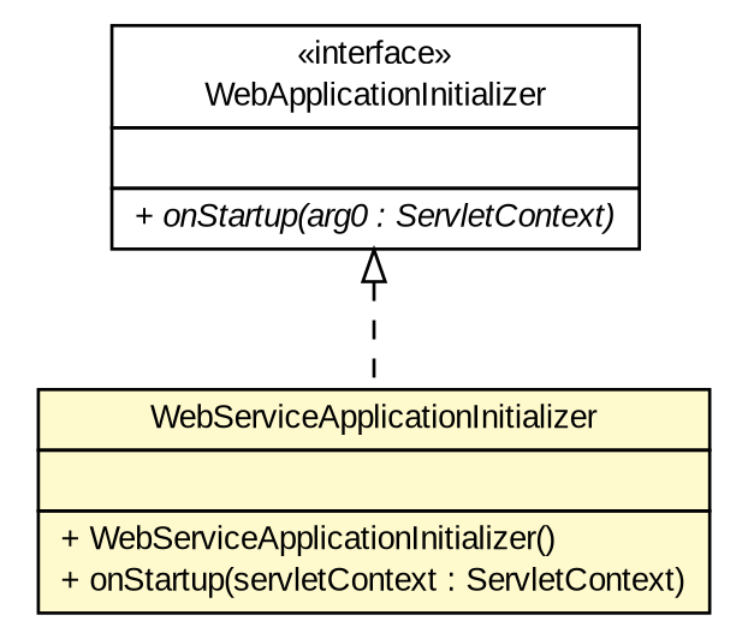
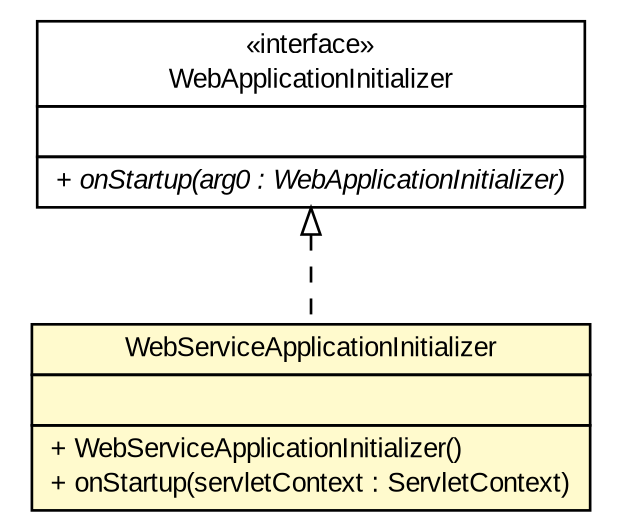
  digraph {
    nodesep=0.25
    ranksep=0.5
    node [fontcolor=black fontname=arial fontsize=10.0 shape=plaintext]
    n1 [label=<<table title="br.gov.to.sefaz.presentation.configuration.WebServiceApplicationInitializer" border="0" cellborder="1" cellspacing="0" cellpadding="2" port="p" bgcolor="lemonChiffon" href="./WebServiceApplicationInitializer.html"> 		<tr><td><table border="0" cellspacing="0" cellpadding="1"> <tr><td align="center" balign="center"> WebServiceApplicationInitializer </td></tr> 		</table></td></tr> 		<tr><td><table border="0" cellspacing="0" cellpadding="1"> <tr><td align="left" balign="left">  </td></tr> 		</table></td></tr> 		<tr><td><table border="0" cellspacing="0" cellpadding="1"> <tr><td align="left" balign="left"> + WebServiceApplicationInitializer() </td></tr> <tr><td align="left" balign="left"> + onStartup(servletContext : ServletContext) </td></tr> 		</table></td></tr> 		</table>>]
-   n2 [label=<<table title="org.springframework.web.WebApplicationInitializer" border="0" cellborder="1" cellspacing="0" cellpadding="2" port="p" href="http://java.sun.com/j2se/1.4.2/docs/api/org/springframework/web/WebApplicationInitializer.html"> 		<tr><td><table border="0" cellspacing="0" cellpadding="1"> <tr><td align="center" balign="center"> &#171;interface&#187; </td></tr> <tr><td align="center" balign="center"> WebApplicationInitializer </td></tr> 		</table></td></tr> 		<tr><td><table border="0" cellspacing="0" cellpadding="1"> <tr><td align="left" balign="left">  </td></tr> 		</table></td></tr> 		<tr><td><table border="0" cellspacing="0" cellpadding="1"> <tr><td align="left" balign="left"><font face="arial italic" point-size="10.0"> + onStartup(arg0 : ServletContext) </font></td></tr> 		</table></td></tr> 		</table>>]
+   n2 [label=<<table title="org.springframework.web.WebApplicationInitializer" border="0" cellborder="1" cellspacing="0" cellpadding="2" port="p" href="http://java.sun.com/j2se/1.4.2/docs/api/org/springframework/web/WebApplicationInitializer.html"> 		<tr><td><table border="0" cellspacing="0" cellpadding="1"> <tr><td align="center" balign="center"> &#171;interface&#187; </td></tr> <tr><td align="center" balign="center"> WebApplicationInitializer </td></tr> 		</table></td></tr> 		<tr><td><table border="0" cellspacing="0" cellpadding="1"> <tr><td align="left" balign="left">  </td></tr> 		</table></td></tr> 		<tr><td><table border="0" cellspacing="0" cellpadding="1"> <tr><td align="left" balign="left"><font face="arial italic" point-size="10.0"> + onStartup(arg0 : WebApplicationInitializer) </font></td></tr> 		</table></td></tr> 		</table>>]
    n2 -> n1 [arrowtail=empty dir=back fontname=arial fontsize=10 headport=p labelfontname=arial labelfontsize=10 style=dashed tailport=p]
  }
